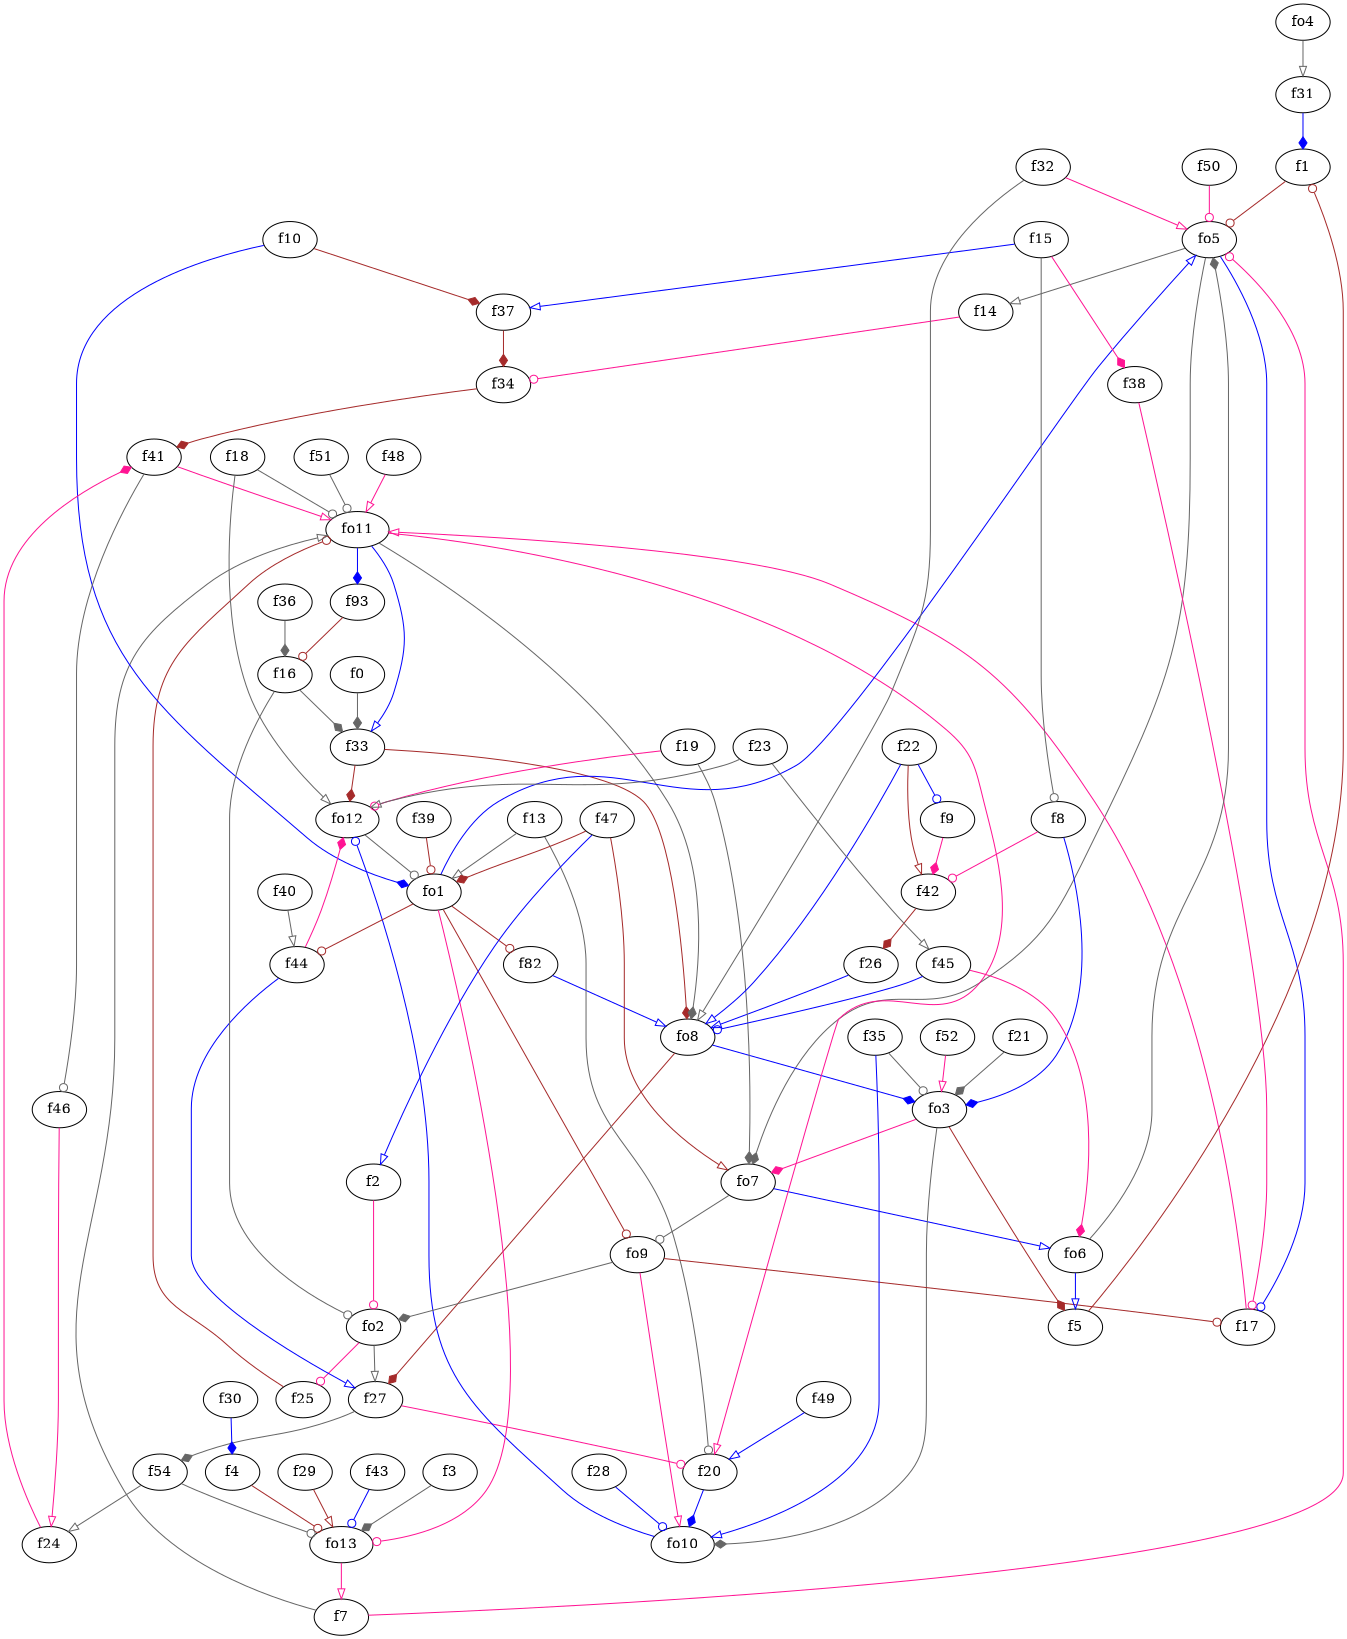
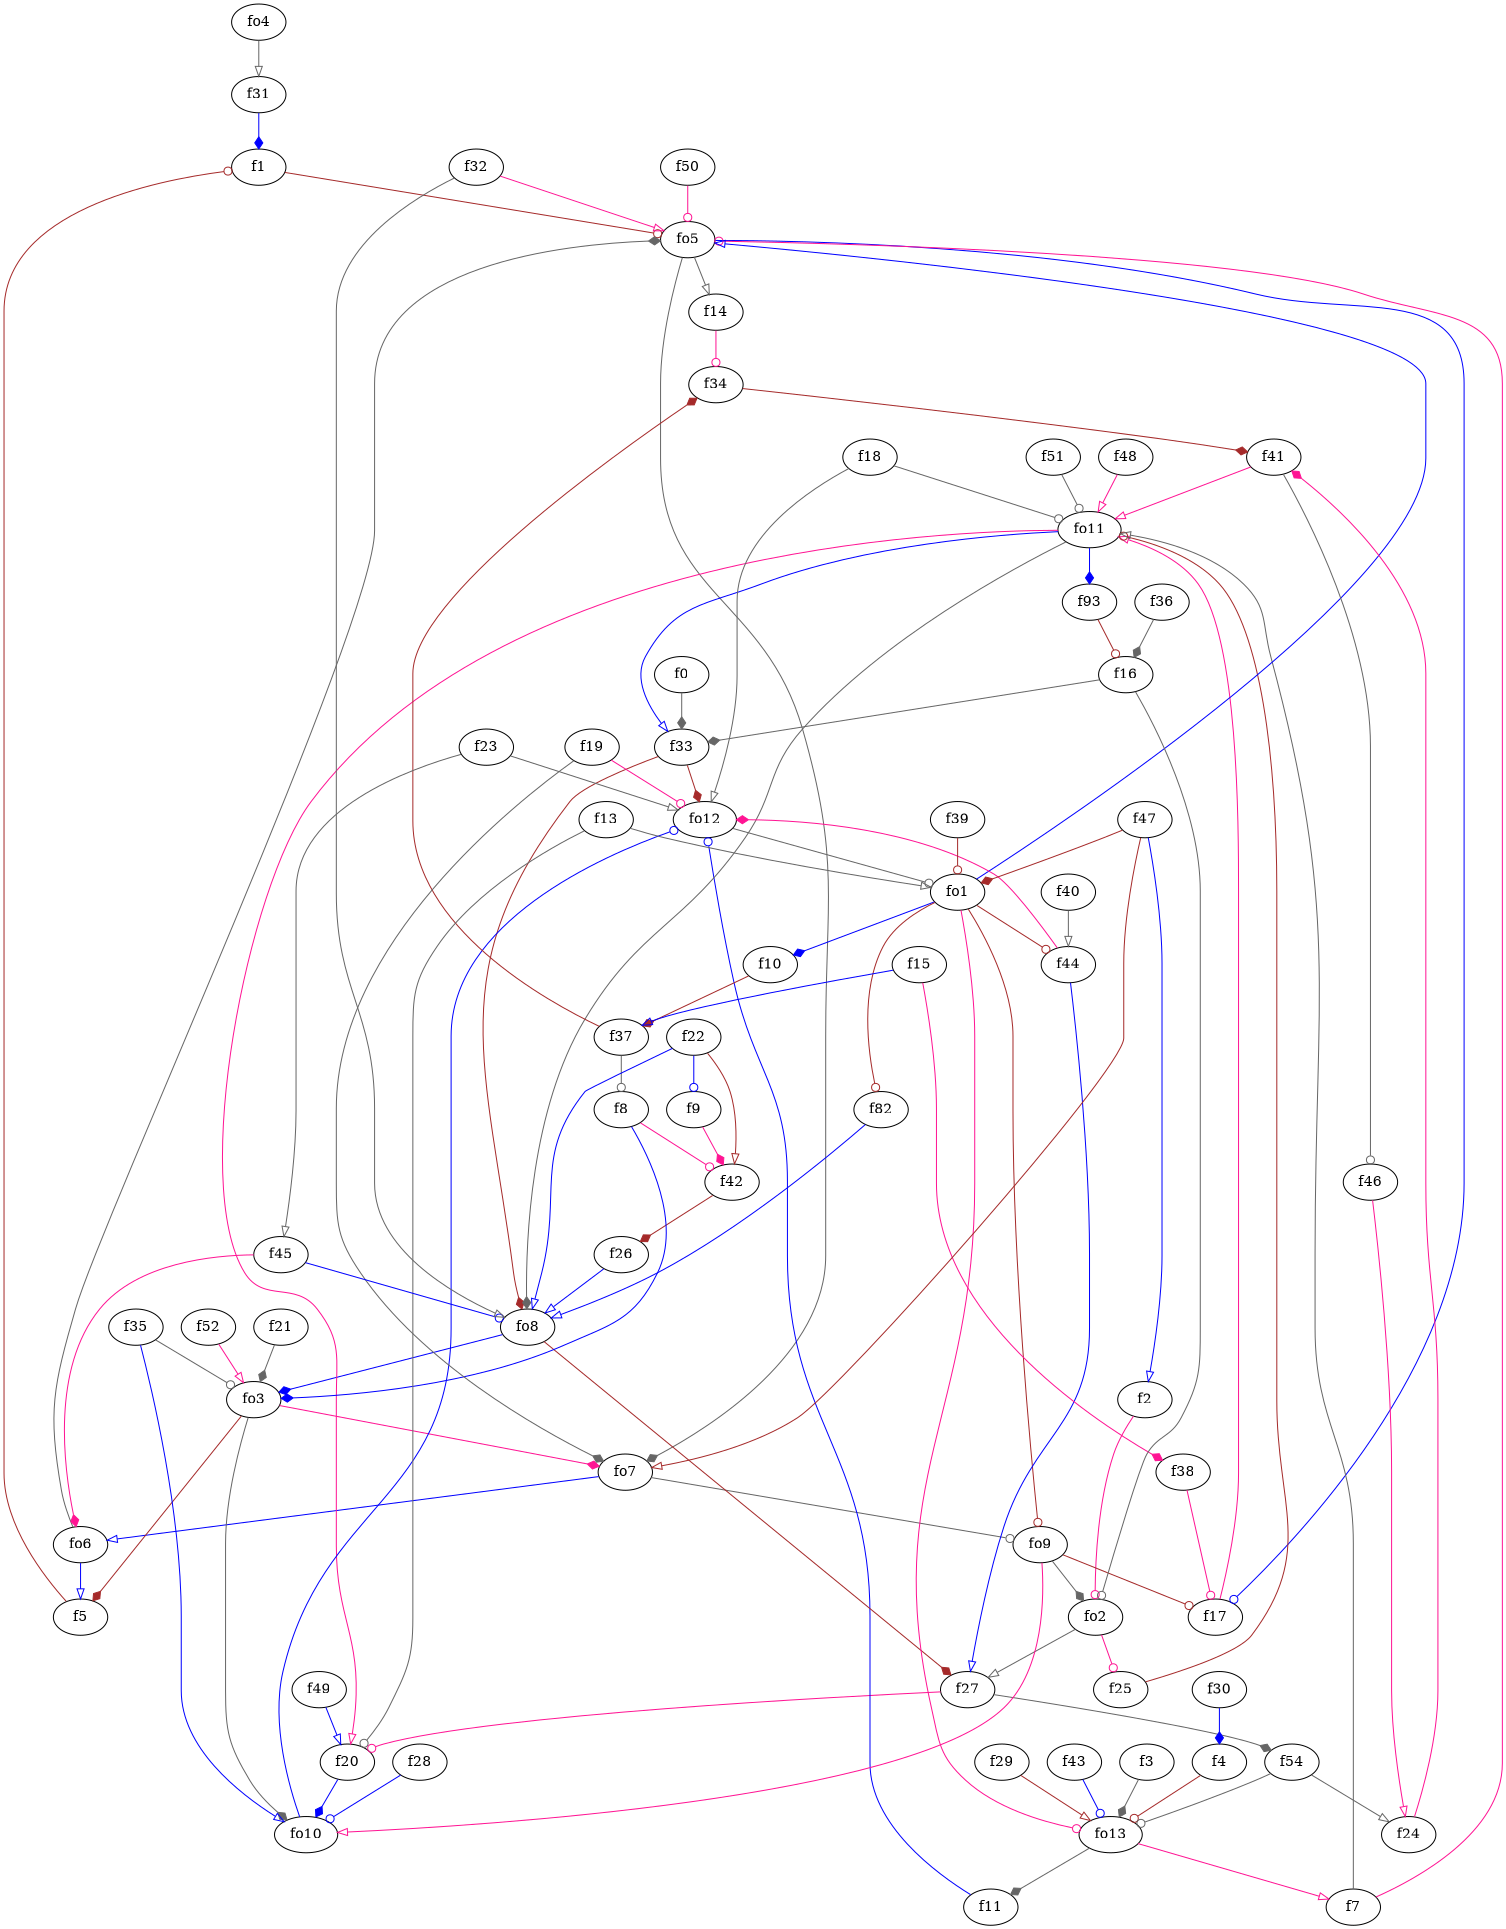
  strict digraph {
    edge [arrowhead=odot color=gray40 weight=2]
    f1
    fo5
    f14
    f17
    fo7
    f2
    fo2
    f25
    f27
    f3
    fo13
    f42
    f26
    f7
+   f11
    f4
    f5
    n18 [label=f0]
    f33
    fo12
    fo8
    fo11
    f20
    n24 [label=f93]
    f8
    fo3
    fo10
    f9
    f10
    f37
    f34
    fo1
    n33 [label=f82]
    f13
    f44
    fo9
    f41
    f15
    f38
    f16
    f18
    f19
    fo6
    f21
    f22
    f23
    f45
    f24
    f46
    f54
    f28
    f29
    f30
    f31
    f32
    f35
    f36
    f39
    f40
    f43
    f47
    f48
    f49
    f50
    f51
    f52
    fo4
    f1 -> fo5 [color=brown]
    fo5 -> f14 [arrowhead=onormal]
    fo5 -> f17 [color=blue]
    fo5 -> fo7 [arrowhead=diamond]
    f14 -> f34 [color=deeppink]
    f17 -> fo11 [arrowhead=onormal color=deeppink]
    fo7 -> fo9
    fo7 -> fo6 [arrowhead=onormal color=blue]
    f2 -> fo2 [color=deeppink]
    fo2 -> f25 [color=deeppink]
    fo2 -> f27 [arrowhead=onormal]
    f25 -> fo11 [color=brown]
    f27 -> f20 [color=deeppink]
    f27 -> f54 [arrowhead=diamond]
    f3 -> fo13 [arrowhead=diamond]
    fo13 -> f7 [arrowhead=onormal color=deeppink]
+   fo13 -> f11 [arrowhead=diamond]
    f42 -> f26 [arrowhead=diamond color=brown]
    f26 -> fo8 [arrowhead=onormal color=blue]
    f7 -> fo5 [color=deeppink]
    f7 -> fo11 [arrowhead=onormal]
+   f11 -> fo12 [color=blue]
    f4 -> fo13 [color=brown]
    f5 -> f1 [color=brown]
    n18 -> f33 [arrowhead=diamond]
    f33 -> fo12 [arrowhead=diamond color=brown]
    f33 -> fo8 [arrowhead=diamond color=brown]
    fo12 -> fo1
    fo8 -> f27 [arrowhead=diamond color=brown]
    fo8 -> fo3 [arrowhead=diamond color=blue]
    fo11 -> f33 [arrowhead=onormal color=blue]
    fo11 -> fo8 [arrowhead=diamond]
    fo11 -> f20 [arrowhead=onormal color=deeppink]
    fo11 -> n24 [arrowhead=diamond color=blue]
    f20 -> fo10 [arrowhead=diamond color=blue]
    n24 -> f16 [color=brown]
    f8 -> f42 [color=deeppink]
    f8 -> fo3 [arrowhead=diamond color=blue]
    fo3 -> fo7 [arrowhead=diamond color=deeppink]
    fo3 -> f5 [arrowhead=diamond color=brown]
    fo3 -> fo10 [arrowhead=diamond]
    fo10 -> fo12 [color=blue]
    f9 -> f42 [arrowhead=diamond color=deeppink]
    f10 -> f37 [arrowhead=diamond color=brown]
    f37 -> f34 [arrowhead=diamond color=brown]
    f34 -> f41 [arrowhead=diamond color=brown]
    fo1 -> fo5 [arrowhead=onormal color=blue]
    fo1 -> fo13 [color=deeppink]
-   f10 -> fo1 [arrowhead=diamond color=blue]
+   fo1 -> f10 [arrowhead=diamond color=blue]
    fo1 -> n33 [color=brown]
    fo1 -> f44 [color=brown]
    fo1 -> fo9 [color=brown]
    n33 -> fo8 [arrowhead=onormal color=blue]
    f13 -> f20
    f13 -> fo1 [arrowhead=onormal]
    f44 -> f27 [arrowhead=onormal color=blue]
    f44 -> fo12 [arrowhead=diamond color=deeppink]
    fo9 -> f17 [color=brown]
    fo9 -> fo2 [arrowhead=diamond]
    fo9 -> fo10 [arrowhead=onormal color=deeppink]
    f41 -> fo11 [arrowhead=onormal color=deeppink]
    f41 -> f46
-   f15 -> f8
+   f37 -> f8
    f15 -> f37 [arrowhead=onormal color=blue]
    f15 -> f38 [arrowhead=diamond color=deeppink]
    f38 -> f17 [color=deeppink]
    f16 -> fo2
    f16 -> f33 [arrowhead=diamond]
    f18 -> fo12 [arrowhead=onormal]
    f18 -> fo11
    f19 -> fo7 [arrowhead=diamond]
    f19 -> fo12 [color=deeppink]
    fo6 -> fo5 [arrowhead=diamond]
    fo6 -> f5 [arrowhead=onormal color=blue]
    f21 -> fo3 [arrowhead=diamond]
    f22 -> f42 [arrowhead=onormal color=brown]
    f22 -> fo8 [arrowhead=onormal color=blue]
    f22 -> f9 [color=blue]
    f23 -> fo12 [arrowhead=onormal]
    f23 -> f45 [arrowhead=onormal]
    f45 -> fo8 [color=blue]
    f45 -> fo6 [arrowhead=diamond color=deeppink]
    f24 -> f41 [arrowhead=diamond color=deeppink]
    f46 -> f24 [arrowhead=onormal color=deeppink]
    f54 -> fo13
    f54 -> f24 [arrowhead=onormal]
    f28 -> fo10 [color=blue]
    f29 -> fo13 [arrowhead=onormal color=brown]
    f30 -> f4 [arrowhead=diamond color=blue]
    f31 -> f1 [arrowhead=diamond color=blue]
    f32 -> fo5 [arrowhead=onormal color=deeppink]
    f32 -> fo8 [arrowhead=onormal]
    f35 -> fo3
    f35 -> fo10 [arrowhead=onormal color=blue]
    f36 -> f16 [arrowhead=diamond]
    f39 -> fo1 [color=brown]
    f40 -> f44 [arrowhead=onormal]
    f43 -> fo13 [color=blue]
    f47 -> fo7 [arrowhead=onormal color=brown]
    f47 -> f2 [arrowhead=onormal color=blue]
    f47 -> fo1 [arrowhead=diamond color=brown]
    f48 -> fo11 [arrowhead=onormal color=deeppink]
    f49 -> f20 [arrowhead=onormal color=blue]
    f50 -> fo5 [color=deeppink]
    f51 -> fo11
    f52 -> fo3 [arrowhead=onormal color=deeppink]
    fo4 -> f31 [arrowhead=onormal]
  }
